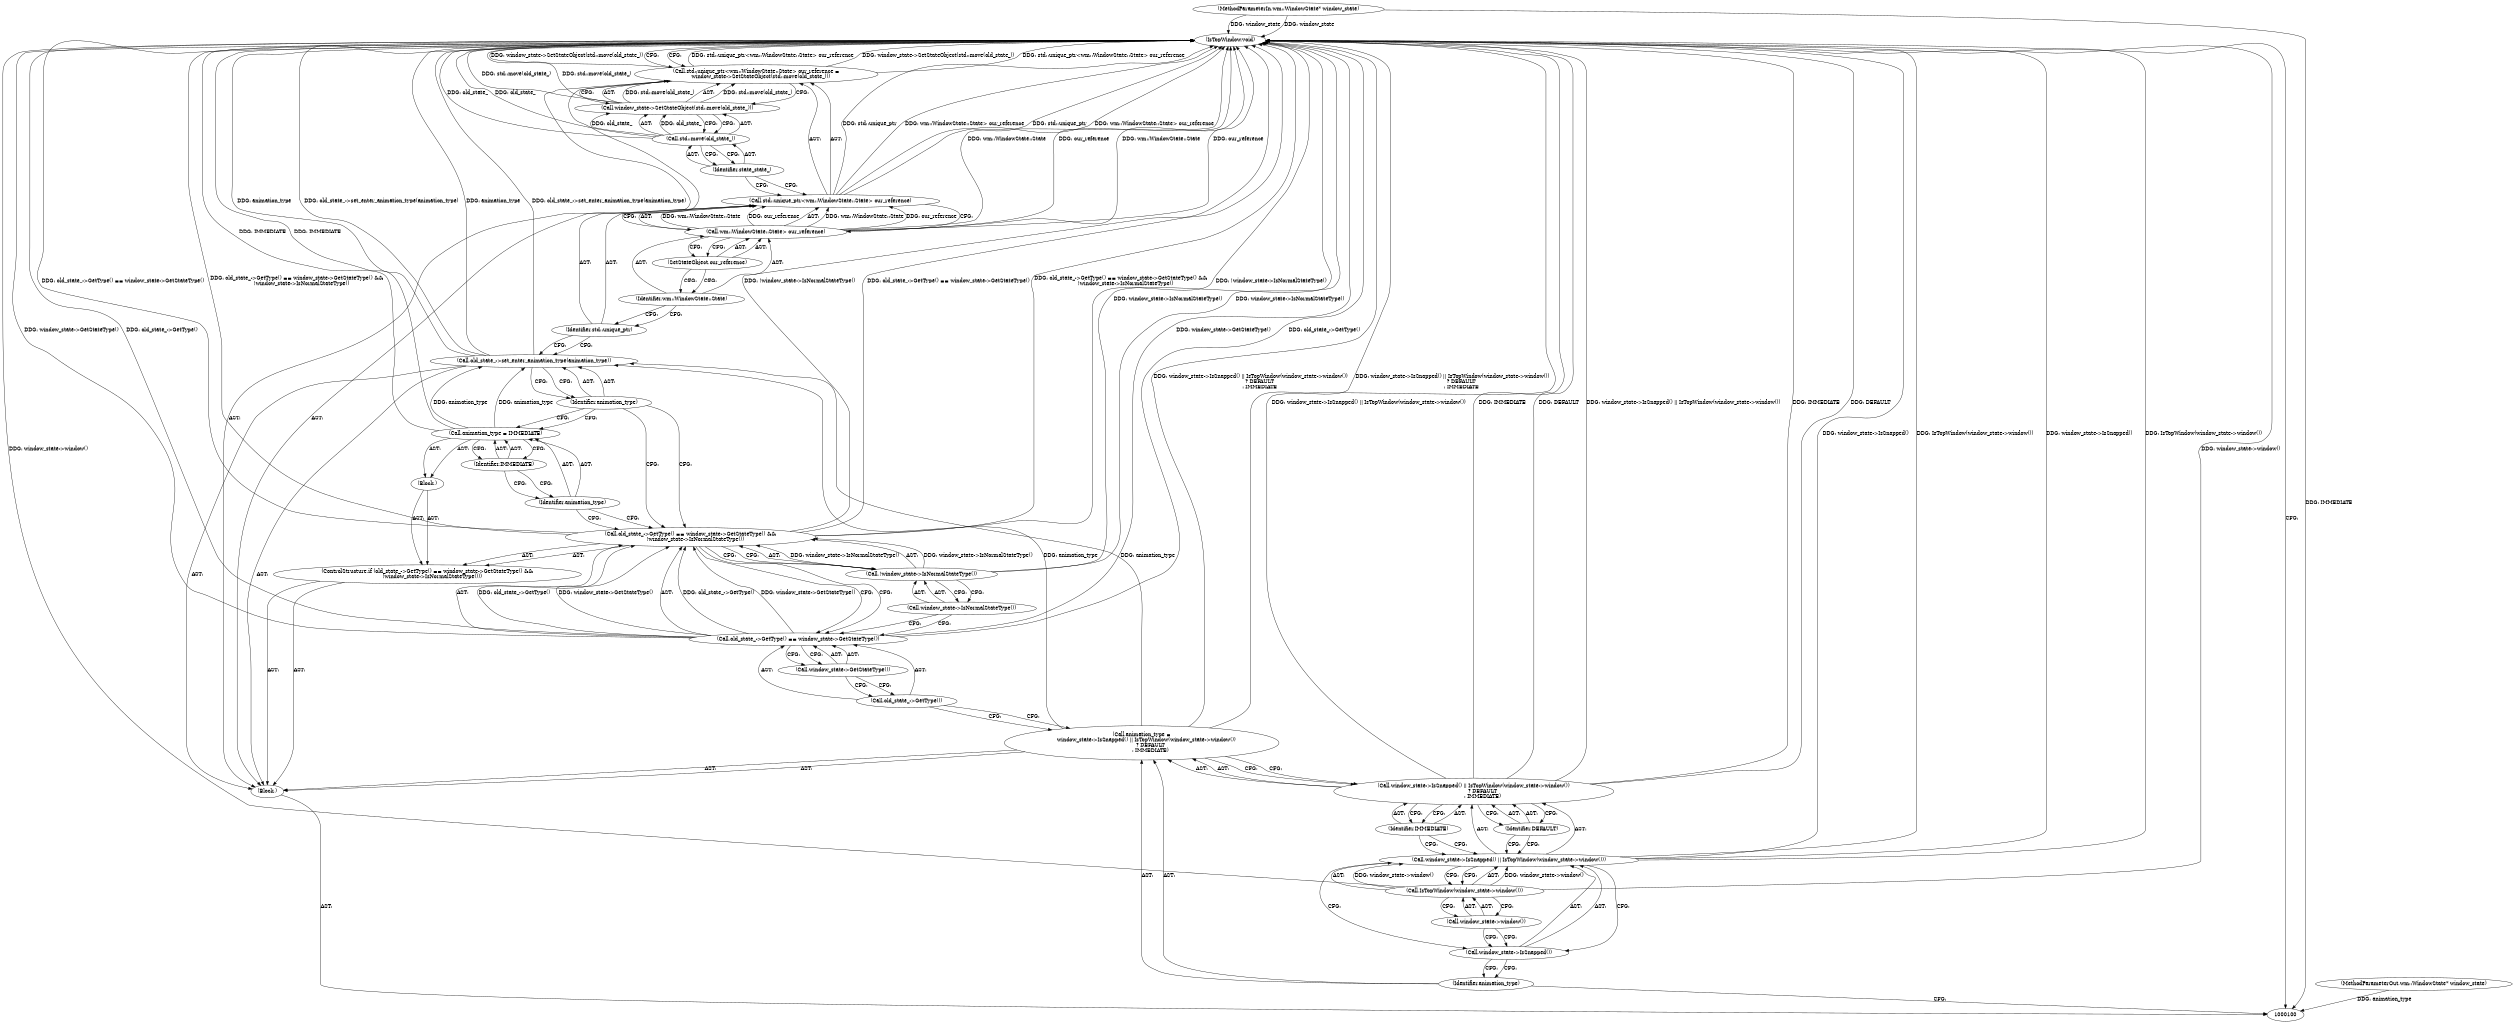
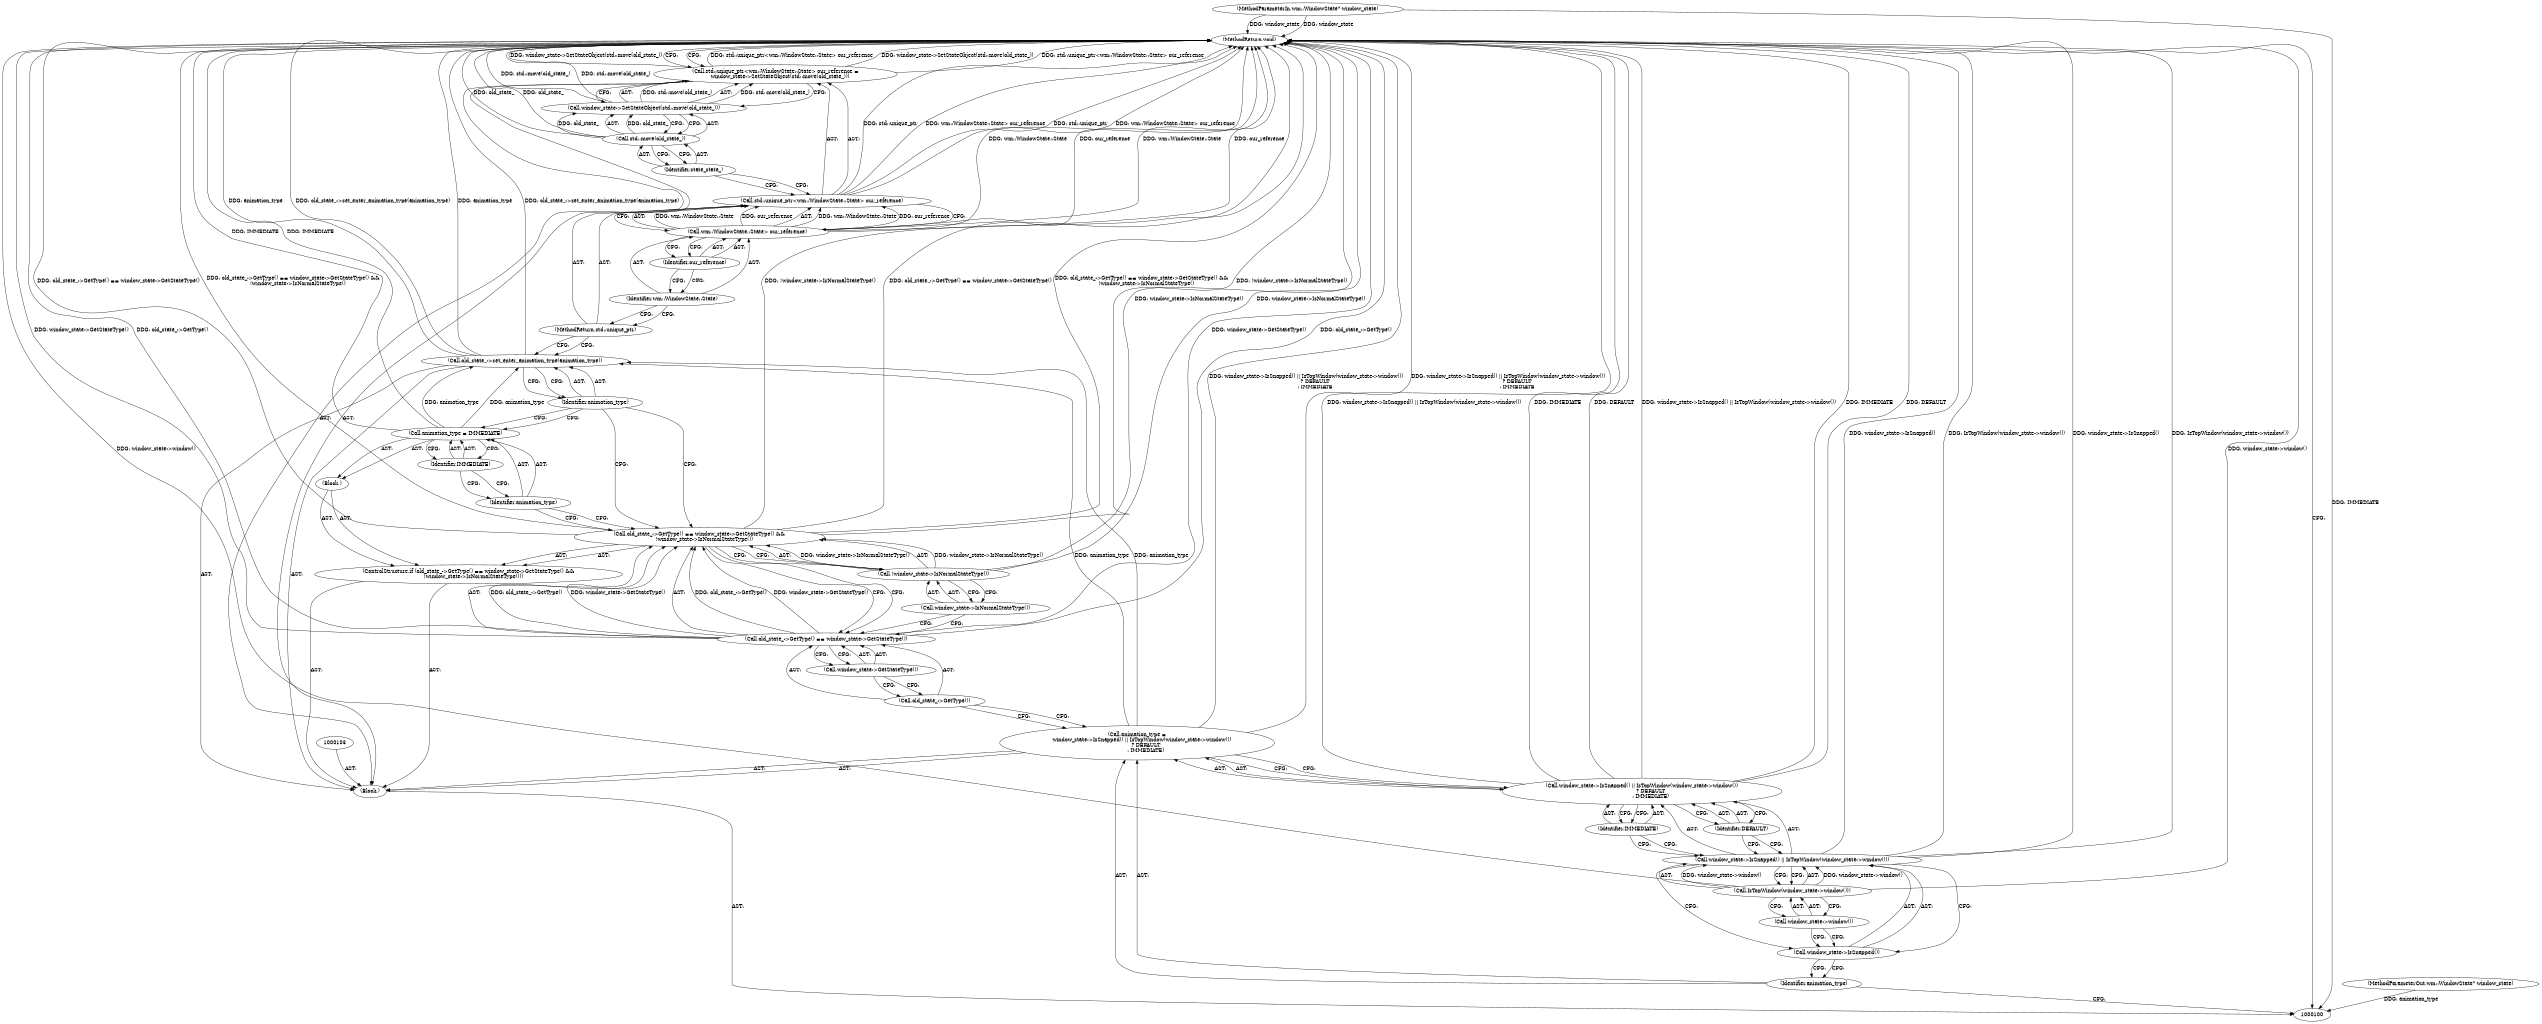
  digraph {
-   n1 [label="(IsTopWindow,void)"]
+   n1 [label="(MethodReturn,void)"]
    n2 [label="(Call,std::unique_ptr<wm::WindowState::State> our_reference =\n      window_state->SetStateObject(std::move(old_state_)))"]
    1000100
    n4 [label="(Block,)"]
    n5 [label="(Call,window_state->SetStateObject(std::move(old_state_)))"]
    n6 [label="(MethodParameterIn,wm::WindowState* window_state)"]
    n7 [label="(MethodParameterOut,wm::WindowState* window_state)"]
    n8 [label="(Call,old_state_->set_enter_animation_type(animation_type))"]
    n9 [label="(Identifier,animation_type)"]
    n10 [label="(Call,old_state_->GetType() == window_state->GetStateType() &&\n      !window_state->IsNormalStateType())"]
    n11 [label="(Call,animation_type = IMMEDIATE)"]
    n12 [label="(ControlStructure,if (old_state_->GetType() == window_state->GetStateType() &&\n      !window_state->IsNormalStateType()))"]
    n13 [label="(Call,old_state_->GetType() == window_state->GetStateType())"]
    n14 [label="(Call,!window_state->IsNormalStateType())"]
    n15 [label="(Block,)"]
    n16 [label="(Identifier,IMMEDIATE)"]
    n17 [label="(Call,wm::WindowState::State> our_reference)"]
    n18 [label="(Call,std::unique_ptr<wm::WindowState::State> our_reference)"]
-   n19 [label="(SetStateObject,our_reference)"]
+   n19 [label="(Identifier,our_reference)"]
    n20 [label="(Identifier,wm::WindowState::State)"]
-   n21 [label="(Identifier,std::unique_ptr)"]
+   n21 [label="(MethodReturn,std::unique_ptr)"]
    n22 [label="(Call,std::move(old_state_))"]
    n23 [label="(Identifier,state_state_)"]
    n24 [label="(Call,animation_type =\n      window_state->IsSnapped() || IsTopWindow(window_state->window())\n           ? DEFAULT\n           : IMMEDIATE)"]
    n25 [label="(Call,window_state->IsSnapped() || IsTopWindow(window_state->window())\n           ? DEFAULT\n           : IMMEDIATE)"]
    n26 [label="(Identifier,DEFAULT)"]
    n27 [label="(Identifier,IMMEDIATE)"]
    n28 [label="(Identifier,animation_type)"]
    n29 [label="(Call,IsTopWindow(window_state->window()))"]
    n30 [label="(Call,window_state->window())"]
    n31 [label="(Call,window_state->IsSnapped() || IsTopWindow(window_state->window()))"]
    n32 [label="(Call,window_state->IsSnapped())"]
    n33 [label="(Call,window_state->GetStateType())"]
    n34 [label="(Call,old_state_->GetType())"]
    n35 [label="(Call,window_state->IsNormalStateType())"]
    n36 [label="(Identifier,animation_type)"]
+   1000103
    n1 -> n2 [label="CFG: "]
    n1 -> n2 [label="CFG: "]
    n1 -> 1000100 [label="CFG: "]
    n2 -> n1 [label="DDG: std::unique_ptr<wm::WindowState::State> our_reference"]
    n2 -> n1 [label="DDG: window_state->SetStateObject(std::move(old_state_))"]
    n2 -> n1 [label="DDG: std::unique_ptr<wm::WindowState::State> our_reference"]
    n2 -> n1 [label="DDG: window_state->SetStateObject(std::move(old_state_))"]
    n2 -> n4 [label="AST: "]
    n2 -> n4 [label="AST: "]
    n2 -> n5 [label="CFG: "]
    n2 -> n5 [label="CFG: "]
    n4 -> 1000100 [label="AST: "]
    n5 -> n1 [label="DDG: std::move(old_state_)"]
    n5 -> n1 [label="DDG: std::move(old_state_)"]
    n5 -> n2 [label="AST: "]
    n5 -> n2 [label="DDG: std::move(old_state_)"]
    n5 -> n2 [label="AST: "]
    n5 -> n2 [label="DDG: std::move(old_state_)"]
    n5 -> n22 [label="CFG: "]
    n5 -> n22 [label="CFG: "]
    n6 -> n1 [label="DDG: window_state"]
    n6 -> n1 [label="DDG: window_state"]
    n6 -> 1000100 [label="DDG: IMMEDIATE"]
    n7 -> 1000100 [label="DDG: animation_type"]
    n8 -> n1 [label="DDG: animation_type"]
    n8 -> n1 [label="DDG: old_state_->set_enter_animation_type(animation_type)"]
    n8 -> n1 [label="DDG: animation_type"]
    n8 -> n1 [label="DDG: old_state_->set_enter_animation_type(animation_type)"]
    n8 -> n4 [label="AST: "]
    n8 -> n4 [label="AST: "]
    n8 -> n9 [label="CFG: "]
    n8 -> n9 [label="CFG: "]
    n9 -> n8 [label="AST: "]
    n9 -> n8 [label="AST: "]
    n9 -> n10 [label="CFG: "]
    n9 -> n10 [label="CFG: "]
    n9 -> n11 [label="CFG: "]
    n9 -> n11 [label="CFG: "]
    n10 -> n1 [label="DDG: old_state_->GetType() == window_state->GetStateType() &&\n      !window_state->IsNormalStateType()"]
    n10 -> n1 [label="DDG: !window_state->IsNormalStateType()"]
    n10 -> n1 [label="DDG: old_state_->GetType() == window_state->GetStateType()"]
    n10 -> n1 [label="DDG: old_state_->GetType() == window_state->GetStateType() &&\n      !window_state->IsNormalStateType()"]
    n10 -> n1 [label="DDG: !window_state->IsNormalStateType()"]
    n10 -> n1 [label="DDG: old_state_->GetType() == window_state->GetStateType()"]
    n10 -> n12 [label="AST: "]
    n10 -> n12 [label="AST: "]
    n10 -> n13 [label="CFG: "]
    n10 -> n13 [label="CFG: "]
    n10 -> n14 [label="CFG: "]
    n10 -> n14 [label="CFG: "]
    n11 -> n1 [label="DDG: IMMEDIATE"]
    n11 -> n1 [label="DDG: IMMEDIATE"]
    n11 -> n8 [label="DDG: animation_type"]
    n11 -> n8 [label="DDG: animation_type"]
    n11 -> n15 [label="AST: "]
    n11 -> n15 [label="AST: "]
    n11 -> n16 [label="CFG: "]
    n11 -> n16 [label="CFG: "]
    n12 -> n4 [label="AST: "]
    n12 -> n4 [label="AST: "]
    n13 -> n1 [label="DDG: window_state->GetStateType()"]
    n13 -> n1 [label="DDG: old_state_->GetType()"]
    n13 -> n1 [label="DDG: window_state->GetStateType()"]
    n13 -> n1 [label="DDG: old_state_->GetType()"]
    n13 -> n10 [label="AST: "]
    n13 -> n10 [label="DDG: old_state_->GetType()"]
    n13 -> n10 [label="DDG: window_state->GetStateType()"]
    n13 -> n10 [label="AST: "]
    n13 -> n10 [label="DDG: old_state_->GetType()"]
    n13 -> n10 [label="DDG: window_state->GetStateType()"]
    n13 -> n33 [label="CFG: "]
    n13 -> n33 [label="CFG: "]
    n14 -> n1 [label="DDG: window_state->IsNormalStateType()"]
    n14 -> n1 [label="DDG: window_state->IsNormalStateType()"]
    n14 -> n10 [label="AST: "]
    n14 -> n10 [label="DDG: window_state->IsNormalStateType()"]
    n14 -> n10 [label="AST: "]
    n14 -> n10 [label="DDG: window_state->IsNormalStateType()"]
    n14 -> n35 [label="CFG: "]
    n14 -> n35 [label="CFG: "]
    n15 -> n12 [label="AST: "]
    n15 -> n12 [label="AST: "]
    n16 -> n11 [label="AST: "]
    n16 -> n11 [label="AST: "]
    n16 -> n36 [label="CFG: "]
    n16 -> n36 [label="CFG: "]
    n17 -> n1 [label="DDG: wm::WindowState::State"]
    n17 -> n1 [label="DDG: our_reference"]
    n17 -> n1 [label="DDG: wm::WindowState::State"]
    n17 -> n1 [label="DDG: our_reference"]
    n17 -> n18 [label="AST: "]
    n17 -> n18 [label="DDG: wm::WindowState::State"]
    n17 -> n18 [label="DDG: our_reference"]
    n17 -> n18 [label="AST: "]
    n17 -> n18 [label="DDG: wm::WindowState::State"]
    n17 -> n18 [label="DDG: our_reference"]
    n17 -> n19 [label="CFG: "]
    n17 -> n19 [label="CFG: "]
    n18 -> n1 [label="DDG: std::unique_ptr"]
    n18 -> n1 [label="DDG: wm::WindowState::State> our_reference"]
    n18 -> n1 [label="DDG: std::unique_ptr"]
    n18 -> n1 [label="DDG: wm::WindowState::State> our_reference"]
    n18 -> n2 [label="AST: "]
    n18 -> n2 [label="AST: "]
    n18 -> n17 [label="CFG: "]
    n18 -> n17 [label="CFG: "]
    n19 -> n17 [label="AST: "]
    n19 -> n17 [label="AST: "]
    n19 -> n20 [label="CFG: "]
    n19 -> n20 [label="CFG: "]
    n20 -> n17 [label="AST: "]
    n20 -> n17 [label="AST: "]
    n20 -> n21 [label="CFG: "]
    n20 -> n21 [label="CFG: "]
    n21 -> n8 [label="CFG: "]
    n21 -> n8 [label="CFG: "]
    n21 -> n18 [label="AST: "]
    n21 -> n18 [label="AST: "]
    n22 -> n1 [label="DDG: old_state_"]
    n22 -> n1 [label="DDG: old_state_"]
    n22 -> n5 [label="AST: "]
    n22 -> n5 [label="DDG: old_state_"]
    n22 -> n5 [label="AST: "]
    n22 -> n5 [label="DDG: old_state_"]
    n22 -> n23 [label="CFG: "]
    n22 -> n23 [label="CFG: "]
    n23 -> n18 [label="CFG: "]
    n23 -> n18 [label="CFG: "]
    n23 -> n22 [label="AST: "]
    n23 -> n22 [label="AST: "]
    n24 -> n1 [label="DDG: window_state->IsSnapped() || IsTopWindow(window_state->window())\n           ? DEFAULT\n           : IMMEDIATE"]
    n24 -> n1 [label="DDG: window_state->IsSnapped() || IsTopWindow(window_state->window())\n           ? DEFAULT\n           : IMMEDIATE"]
    n24 -> n4 [label="AST: "]
    n24 -> n4 [label="AST: "]
    n24 -> n8 [label="DDG: animation_type"]
    n24 -> n8 [label="DDG: animation_type"]
    n24 -> n25 [label="CFG: "]
    n24 -> n25 [label="CFG: "]
    n25 -> n1 [label="DDG: window_state->IsSnapped() || IsTopWindow(window_state->window())"]
    n25 -> n1 [label="DDG: IMMEDIATE"]
    n25 -> n1 [label="DDG: DEFAULT"]
    n25 -> n1 [label="DDG: window_state->IsSnapped() || IsTopWindow(window_state->window())"]
    n25 -> n1 [label="DDG: IMMEDIATE"]
    n25 -> n1 [label="DDG: DEFAULT"]
    n25 -> n24 [label="AST: "]
    n25 -> n24 [label="AST: "]
    n25 -> n26 [label="CFG: "]
    n25 -> n26 [label="CFG: "]
    n25 -> n27 [label="CFG: "]
    n25 -> n27 [label="CFG: "]
    n26 -> n25 [label="AST: "]
    n26 -> n25 [label="AST: "]
    n26 -> n31 [label="CFG: "]
    n26 -> n31 [label="CFG: "]
    n27 -> n25 [label="AST: "]
    n27 -> n25 [label="AST: "]
    n27 -> n31 [label="CFG: "]
    n27 -> n31 [label="CFG: "]
    n28 -> 1000100 [label="CFG: "]
    n28 -> n24 [label="AST: "]
    n28 -> n24 [label="AST: "]
    n29 -> n1 [label="DDG: window_state->window()"]
    n29 -> n1 [label="DDG: window_state->window()"]
    n29 -> n30 [label="CFG: "]
    n29 -> n30 [label="CFG: "]
    n29 -> n31 [label="AST: "]
    n29 -> n31 [label="DDG: window_state->window()"]
    n29 -> n31 [label="AST: "]
    n29 -> n31 [label="DDG: window_state->window()"]
    n30 -> n29 [label="AST: "]
    n30 -> n29 [label="AST: "]
    n30 -> n32 [label="CFG: "]
    n30 -> n32 [label="CFG: "]
    n31 -> n1 [label="DDG: window_state->IsSnapped()"]
    n31 -> n1 [label="DDG: IsTopWindow(window_state->window())"]
    n31 -> n1 [label="DDG: window_state->IsSnapped()"]
    n31 -> n1 [label="DDG: IsTopWindow(window_state->window())"]
    n31 -> n25 [label="AST: "]
    n31 -> n25 [label="AST: "]
    n31 -> n29 [label="CFG: "]
    n31 -> n29 [label="CFG: "]
    n31 -> n32 [label="CFG: "]
    n31 -> n32 [label="CFG: "]
    n32 -> n28 [label="CFG: "]
    n32 -> n28 [label="CFG: "]
    n32 -> n31 [label="AST: "]
    n32 -> n31 [label="AST: "]
    n33 -> n13 [label="AST: "]
    n33 -> n13 [label="AST: "]
    n33 -> n34 [label="CFG: "]
    n33 -> n34 [label="CFG: "]
    n34 -> n13 [label="AST: "]
    n34 -> n13 [label="AST: "]
    n34 -> n24 [label="CFG: "]
    n34 -> n24 [label="CFG: "]
    n35 -> n13 [label="CFG: "]
    n35 -> n13 [label="CFG: "]
    n35 -> n14 [label="AST: "]
    n35 -> n14 [label="AST: "]
    n36 -> n10 [label="CFG: "]
    n36 -> n10 [label="CFG: "]
    n36 -> n11 [label="AST: "]
    n36 -> n11 [label="AST: "]
+   1000103 -> n4 [label="AST: "]
  }
